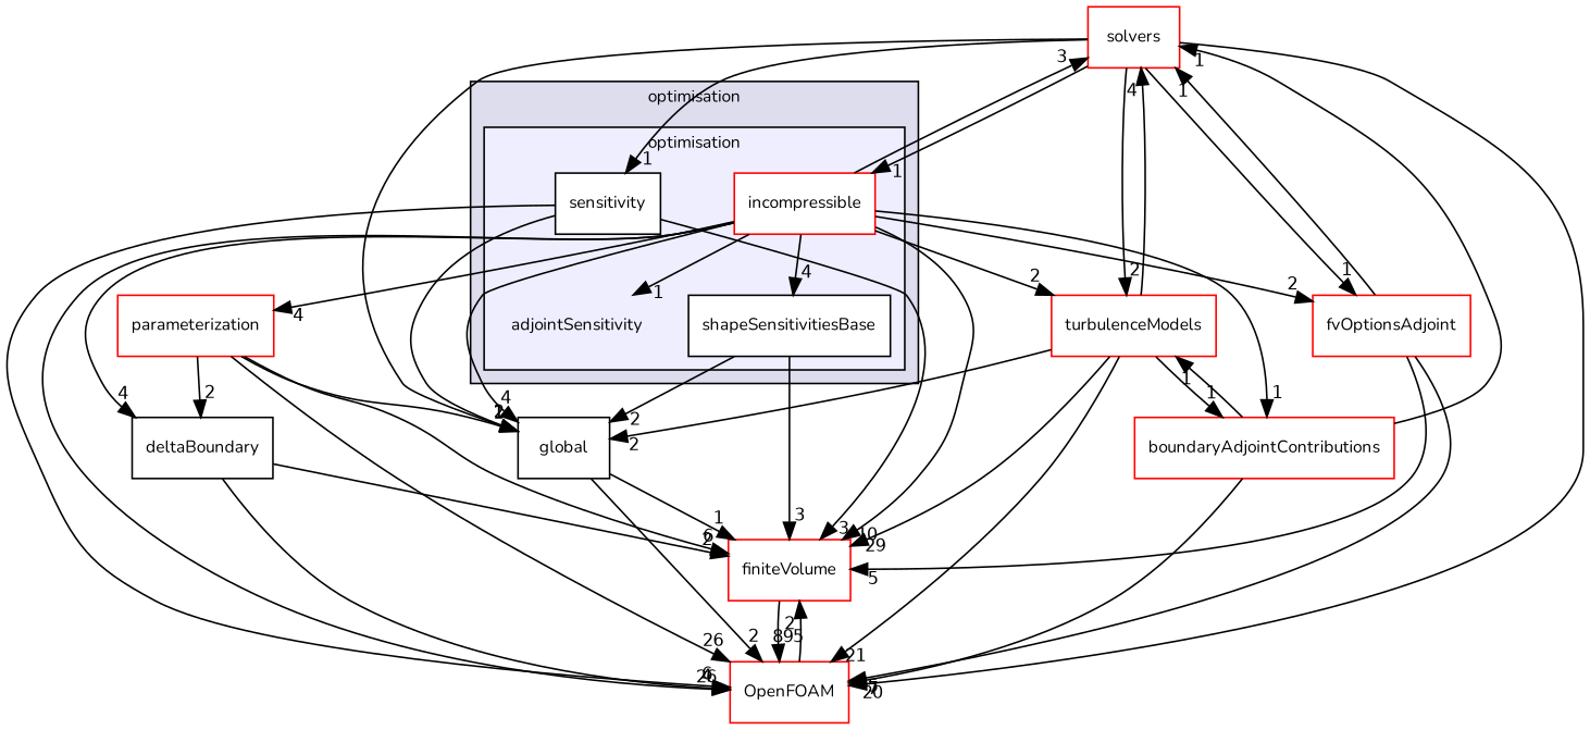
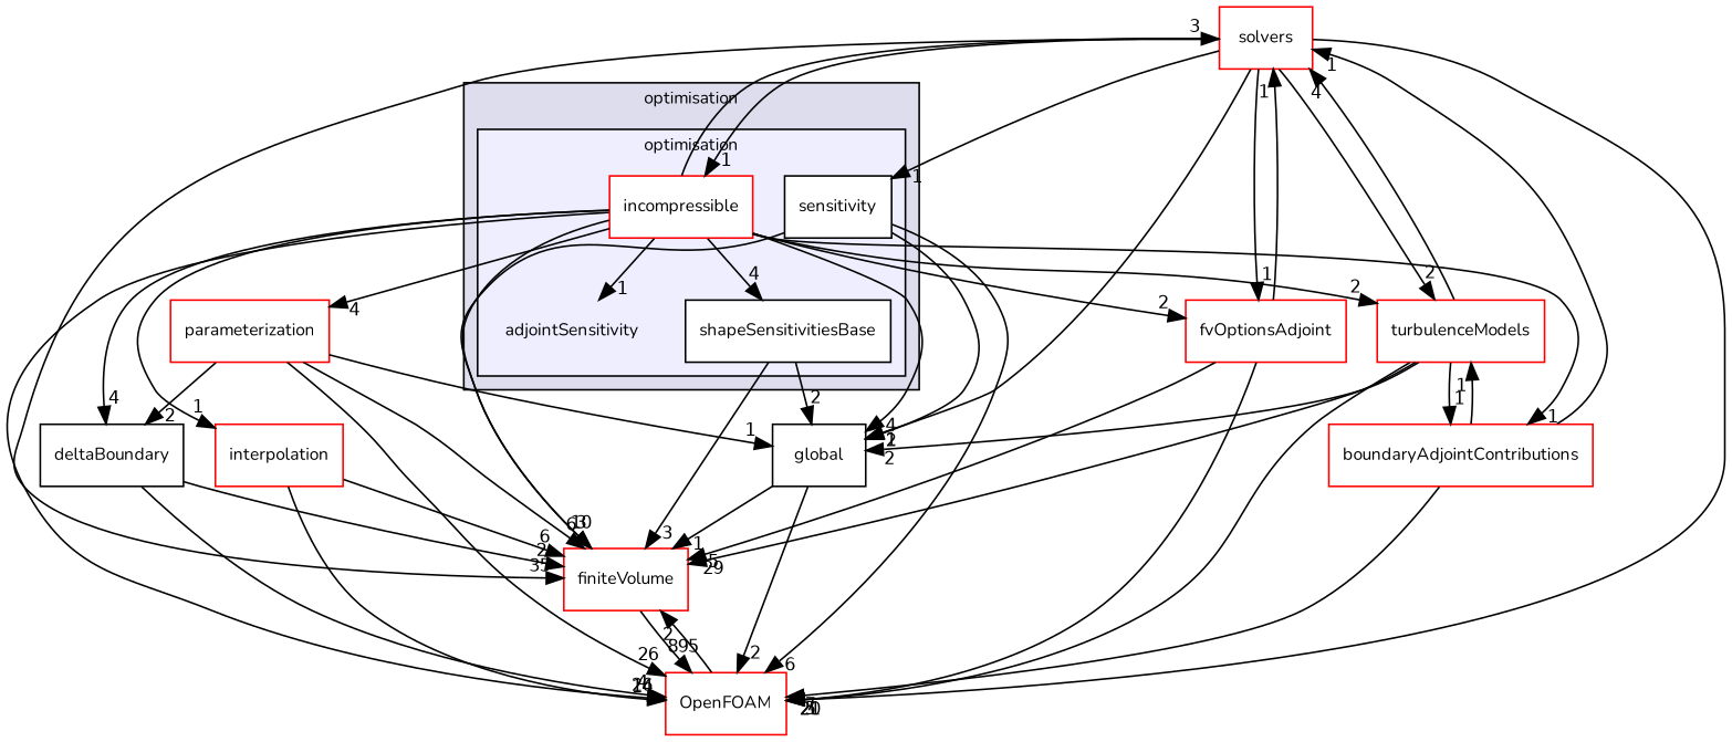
  digraph {
    compound=true
    fontname=Nunito
    node [color=red fontname=Nunito fontsize=10 shape=box]
    edge [fontname=Nunito headlabel=1 labeldistance=1.5 labelfontname=Helvetica labelfontsize=10]
    n1 [label=adjointSensitivity shape=plaintext]
    n2 [fillcolor=white label=incompressible style=filled]
    n3 [color=black fillcolor=white label=sensitivity style=filled]
    n4 [color=black fillcolor=white label=shapeSensitivitiesBase style=filled]
    n5 [label=finiteVolume]
    n6 [label=solvers]
    n7 [label=turbulenceModels]
    n8 [label=fvOptionsAdjoint]
    n9 [label=boundaryAdjointContributions]
    n10 [label=deltaBoundary color=""]
    n11 [label=parameterization]
    n12 [label=OpenFOAM]
    n13 [label=global color=""]
+   n14 [label=interpolation]
    subgraph cluster_1 {
      bgcolor="#ddddee"
      fontsize=10
      label=optimisation
      pencolor=black
      subgraph cluster_2 {
        bgcolor="#eeeeff"
        fontsize=10
        label=optimisation
        pencolor=black
        n1
        n2
        n3
        n4
      }
    }
    n2 -> n1
    n2 -> n4 [headlabel=4]
    n2 -> n5 [headlabel=10]
    n2 -> n6 [headlabel=3]
    n2 -> n7 [headlabel=2]
    n2 -> n8 [headlabel=2]
    n2 -> n9
    n2 -> n10 [headlabel=4]
    n2 -> n11 [headlabel=4]
    n2 -> n12 [headlabel=26]
    n2 -> n13 [headlabel=4]
+   n2 -> n14
    n3 -> n5 [headlabel=3]
    n3 -> n12 [headlabel=6]
    n3 -> n13 [headlabel=2]
    n4 -> n5 [headlabel=3]
    n4 -> n13 [headlabel=2]
    n5 -> n12 [headlabel=895]
    n6 -> n2
    n6 -> n3
+   n6 -> n5 [headlabel=35]
    n6 -> n7 [headlabel=2]
    n6 -> n8
    n6 -> n12 [headlabel=20]
    n6 -> n13
    n7 -> n5 [headlabel=29]
    n7 -> n6 [headlabel=4]
    n7 -> n9
    n7 -> n12 [headlabel=21]
    n7 -> n13 [headlabel=2]
    n8 -> n5 [headlabel=5]
    n8 -> n6
    n8 -> n12 [headlabel=5]
    n9 -> n6
    n9 -> n7
    n9 -> n12 [headlabel=7]
    n10 -> n5 [headlabel=2]
    n10 -> n12 [headlabel=4]
    n11 -> n5 [headlabel=6]
    n11 -> n10 [headlabel=2]
    n11 -> n12 [headlabel=26]
    n11 -> n13
    n12 -> n5 [headlabel=2]
    n13 -> n5
    n13 -> n12 [headlabel=2]
+   n14 -> n5 [headlabel=6]
+   n14 -> n12 [headlabel=14]
  }
